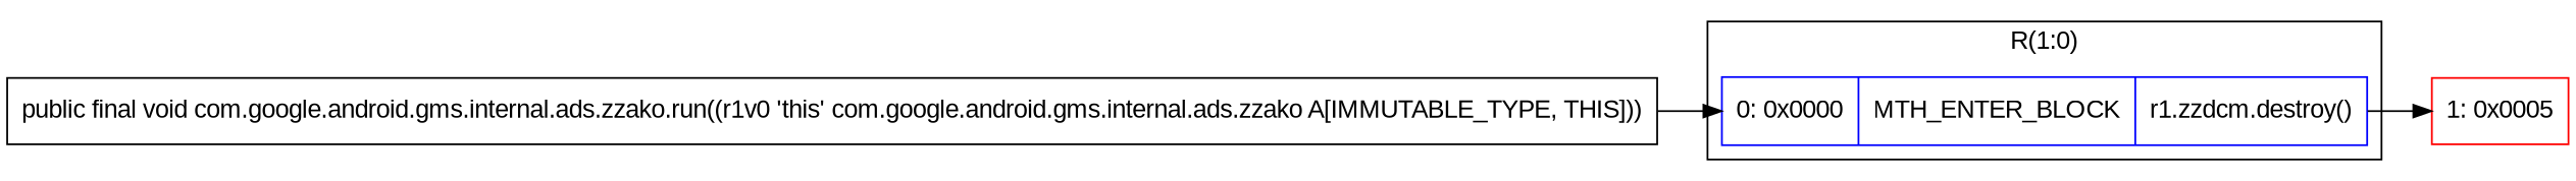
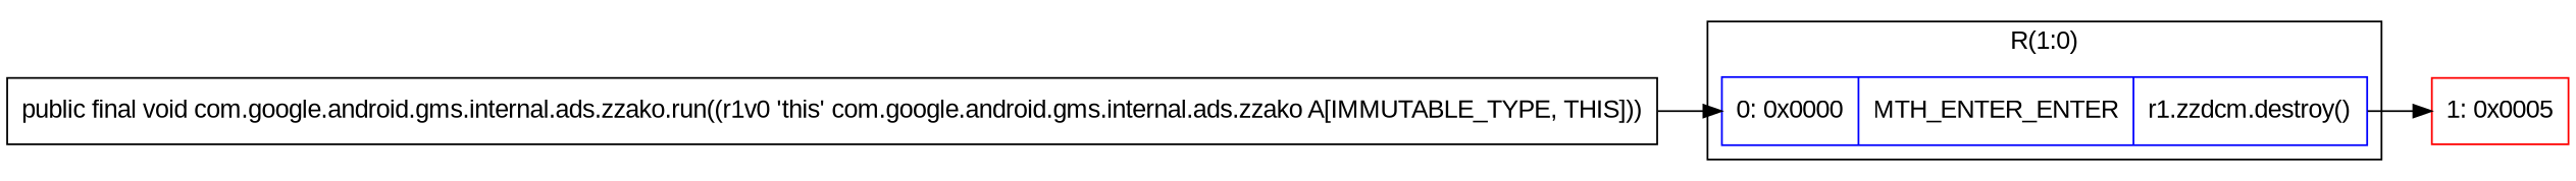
  digraph {
    rankdir=LR
    fontname="Liberation Sans"
    node [shape=record fontname="Liberation Sans"]
    edge [fontname="Liberation Sans"]
-   n1 [color=blue label="{0\:\ 0x0000|MTH_ENTER_BLOCK\l|r1.zzdcm.destroy()\l}"]
+   n1 [color=blue label="{0\:\ 0x0000|MTH_ENTER_ENTER\l|r1.zzdcm.destroy()\l}"]
    n2 [color=red label="{1\:\ 0x0005}"]
    n3 [label="{public final void com.google.android.gms.internal.ads.zzako.run((r1v0 'this' com.google.android.gms.internal.ads.zzako A[IMMUTABLE_TYPE, THIS])) }"]
    subgraph cluster_1 {
      label="R(1:0)"
      n1
    }
    n1 -> n2
    n3 -> n1
  }
